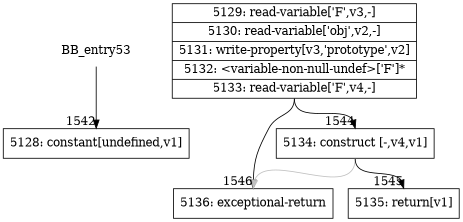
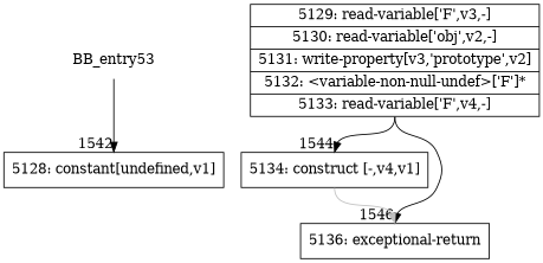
  digraph {
    rankdir=TD
    node [shape=record]
    edge [headport=n tailport=s]
    n1 [label=BB_entry53 shape=none]
    n2 [label="{5128: constant[undefined,v1]}"]
    n3 [label="{5129: read-variable['F',v3,-]|5130: read-variable['obj',v2,-]|5131: write-property[v3,'prototype',v2]|5132: \<variable-non-null-undef\>['F']*|5133: read-variable['F',v4,-]}"]
    n4 [label="{5134: construct [-,v4,v1]}"]
    n5 [label="{5136: exceptional-return}"]
-   n6 [label="{5135: return[v1]}"]
    n1 -> n2 [headlabel="    1542"]
    n3 -> n4 [headlabel="      1544"]
    n3 -> n5 [color=black headlabel="      1546"]
    n4 -> n5 [color=gray]
-   n4 -> n6 [headlabel="      1545"]
  }
